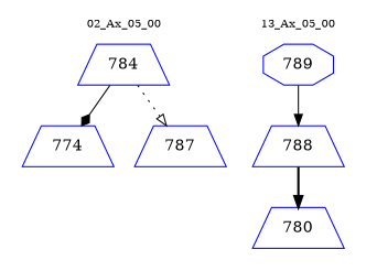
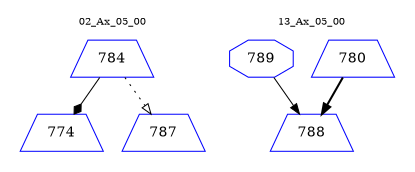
  digraph {
    node [color=blue shape=trapezium]
    edge [arrowhead=normal color=black style=solid]
    n1 [label=784]
    n2 [label=774]
    n3 [label=787]
    n4 [label=788]
    n5 [label=780]
    n6 [label=789 shape=octagon]
    subgraph cluster_1 {
      color=white
      fontsize=10
      label="02_Ax_05_00"
      n1
      n2
      n3
    }
    subgraph cluster_2 {
      color=white
      fontsize=10
      label="13_Ax_05_00"
      n4
      n5
      n6
    }
    n1 -> n2 [arrowhead=diamond]
    n1 -> n3 [arrowhead=onormal style=dotted]
-   n4 -> n5 [style=bold]
+   n5 -> n4 [style=bold]
    n6 -> n4
  }
